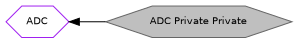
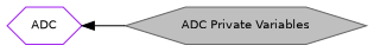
  digraph {
    rankdir=LR
    node [fontname=Helvetica fontsize=10 shape=hexagon style=filled]
-   n1 [color=gray40 fillcolor=grey75 fontcolor=black height=0.2 label="ADC Private Private" width=0.4]
+   n1 [color=gray40 fillcolor=grey75 fontcolor=black height=0.2 label="ADC Private Variables" width=0.4]
    n2 [color=purple fillcolor=white height=0.2 label=ADC width=0.4]
    n2 -> n1 [dir=back fontname=Helvetica fontsize=10 labelfontname=Helvetica labelfontsize=10 shape=plaintext style=solid]
  }
